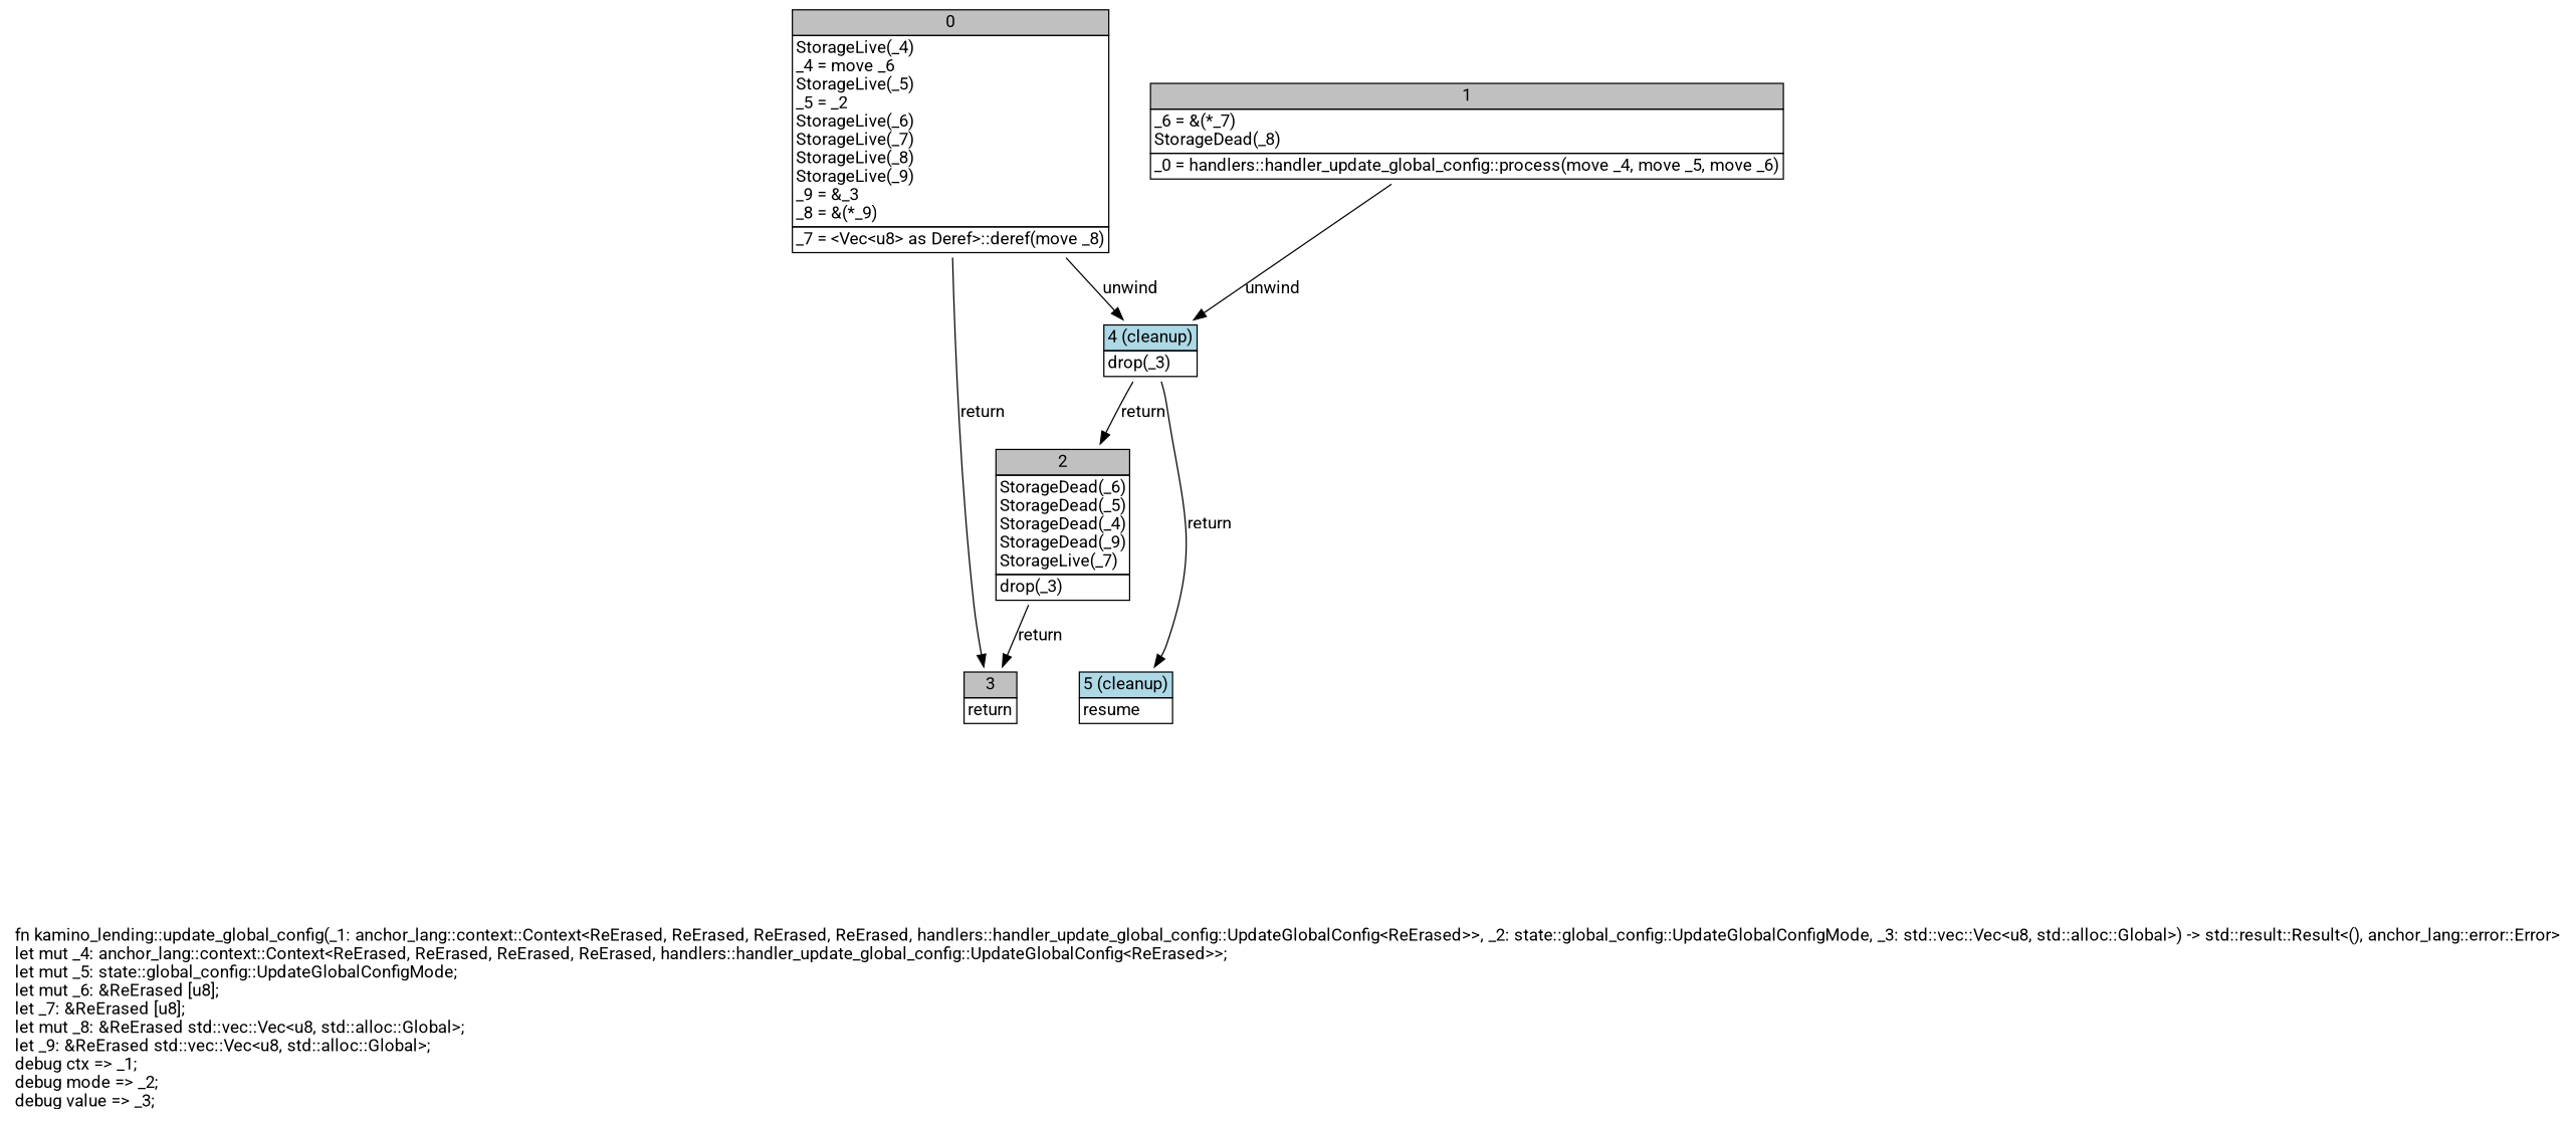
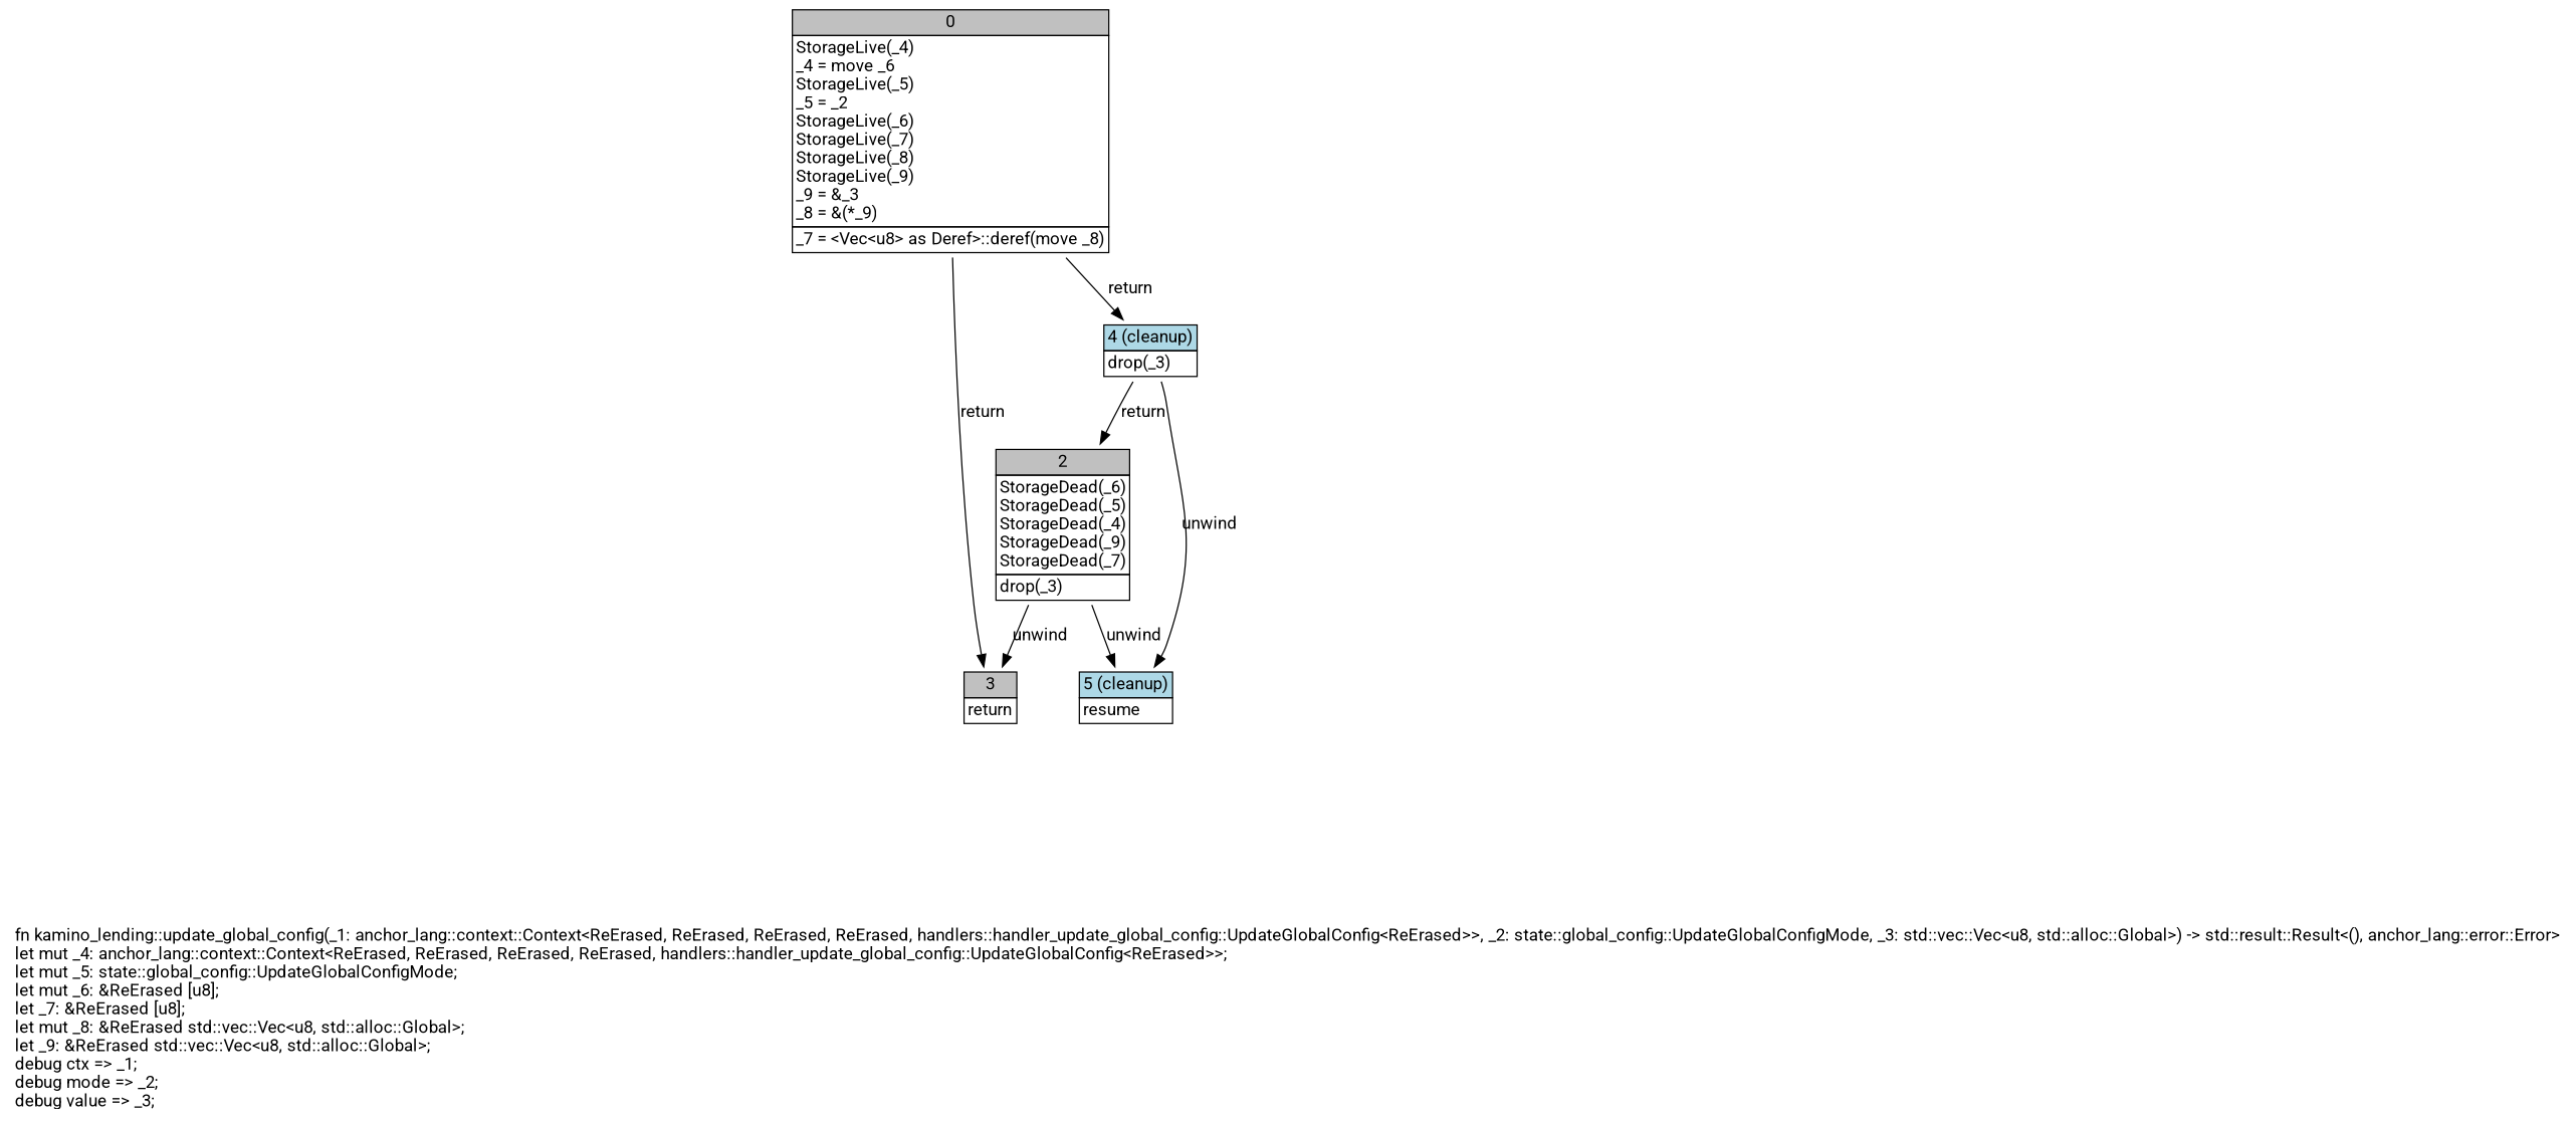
  digraph {
    fontname=Roboto
    label=<fn kamino_lending::update_global_config(_1: anchor_lang::context::Context&lt;ReErased, ReErased, ReErased, ReErased, handlers::handler_update_global_config::UpdateGlobalConfig&lt;ReErased&gt;&gt;, _2: state::global_config::UpdateGlobalConfigMode, _3: std::vec::Vec&lt;u8, std::alloc::Global&gt;) -&gt; std::result::Result&lt;(), anchor_lang::error::Error&gt;<br align="left"/>let mut _4: anchor_lang::context::Context&lt;ReErased, ReErased, ReErased, ReErased, handlers::handler_update_global_config::UpdateGlobalConfig&lt;ReErased&gt;&gt;;<br align="left"/>let mut _5: state::global_config::UpdateGlobalConfigMode;<br align="left"/>let mut _6: &amp;ReErased [u8];<br align="left"/>let _7: &amp;ReErased [u8];<br align="left"/>let mut _8: &amp;ReErased std::vec::Vec&lt;u8, std::alloc::Global&gt;;<br align="left"/>let _9: &amp;ReErased std::vec::Vec&lt;u8, std::alloc::Global&gt;;<br align="left"/>debug ctx =&gt; _1;<br align="left"/>debug mode =&gt; _2;<br align="left"/>debug value =&gt; _3;<br align="left"/>>
    node [fontname=Roboto shape=none]
    edge [fontname=Roboto]
    n1 [label=<<table border="0" cellborder="1" cellspacing="0"><tr><td bgcolor="gray" align="center" colspan="1">0</td></tr><tr><td align="left" balign="left">StorageLive(_4)<br/>_4 = move _6<br/>StorageLive(_5)<br/>_5 = _2<br/>StorageLive(_6)<br/>StorageLive(_7)<br/>StorageLive(_8)<br/>StorageLive(_9)<br/>_9 = &amp;_3<br/>_8 = &amp;(*_9)<br/></td></tr><tr><td align="left">_7 = &lt;Vec&lt;u8&gt; as Deref&gt;::deref(move _8)</td></tr></table>>]
    n2 [label=<<table border="0" cellborder="1" cellspacing="0"><tr><td bgcolor="lightblue" align="center" colspan="1">4 (cleanup)</td></tr><tr><td align="left">drop(_3)</td></tr></table>>]
    n3 [label=<<table border="0" cellborder="1" cellspacing="0"><tr><td bgcolor="gray" align="center" colspan="1">3</td></tr><tr><td align="left">return</td></tr></table>>]
-   n4 [label=<<table border="0" cellborder="1" cellspacing="0"><tr><td bgcolor="gray" align="center" colspan="1">1</td></tr><tr><td align="left" balign="left">_6 = &amp;(*_7)<br/>StorageDead(_8)<br/></td></tr><tr><td align="left">_0 = handlers::handler_update_global_config::process(move _4, move _5, move _6)</td></tr></table>>]
-   n5 [label=<<table border="0" cellborder="1" cellspacing="0"><tr><td bgcolor="gray" align="center" colspan="1">2</td></tr><tr><td align="left" balign="left">StorageDead(_6)<br/>StorageDead(_5)<br/>StorageDead(_4)<br/>StorageDead(_9)<br/>StorageLive(_7)<br/></td></tr><tr><td align="left">drop(_3)</td></tr></table>>]
+   n5 [label=<<table border="0" cellborder="1" cellspacing="0"><tr><td bgcolor="gray" align="center" colspan="1">2</td></tr><tr><td align="left" balign="left">StorageDead(_6)<br/>StorageDead(_5)<br/>StorageDead(_4)<br/>StorageDead(_9)<br/>StorageDead(_7)<br/></td></tr><tr><td align="left">drop(_3)</td></tr></table>>]
    n6 [label=<<table border="0" cellborder="1" cellspacing="0"><tr><td bgcolor="lightblue" align="center" colspan="1">5 (cleanup)</td></tr><tr><td align="left">resume</td></tr></table>>]
-   n1 -> n2 [label=unwind]
+   n1 -> n2 [label=return]
    n1 -> n3 [label=return]
    n2 -> n5 [label=return]
-   n2 -> n6 [label=return]
-   n4 -> n2 [label=unwind]
-   n5 -> n3 [label=return]
+   n2 -> n6 [label=unwind]
+   n5 -> n3 [label=unwind]
+   n5 -> n6 [label=unwind]
  }
